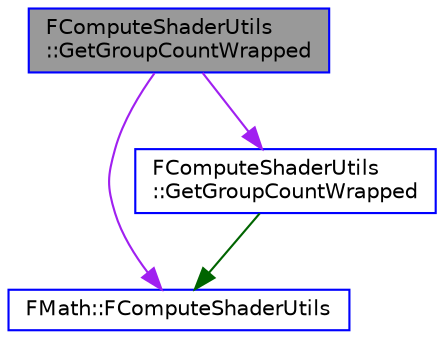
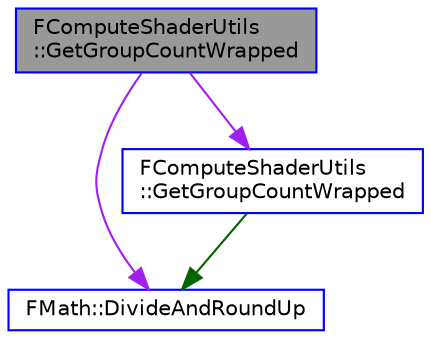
  digraph {
    rankdir=TB
    node [color=blue fillcolor=white fontname=Helvetica fontsize=10 shape=box style=filled]
    edge [color=purple fontname=Helvetica fontsize=10 labelfontname=Helvetica labelfontsize=10 style=solid]
    n1 [fillcolor=grey60 fontcolor=black height=0.2 label="FComputeShaderUtils\l::GetGroupCountWrapped" width=0.4]
-   n2 [height=0.2 label="FMath::FComputeShaderUtils" width=0.4]
+   n2 [height=0.2 label="FMath::DivideAndRoundUp" width=0.4]
    n3 [height=0.2 label="FComputeShaderUtils\l::GetGroupCountWrapped" width=0.4]
    n1 -> n2
    n1 -> n3
    n3 -> n2 [color=darkgreen]
  }
